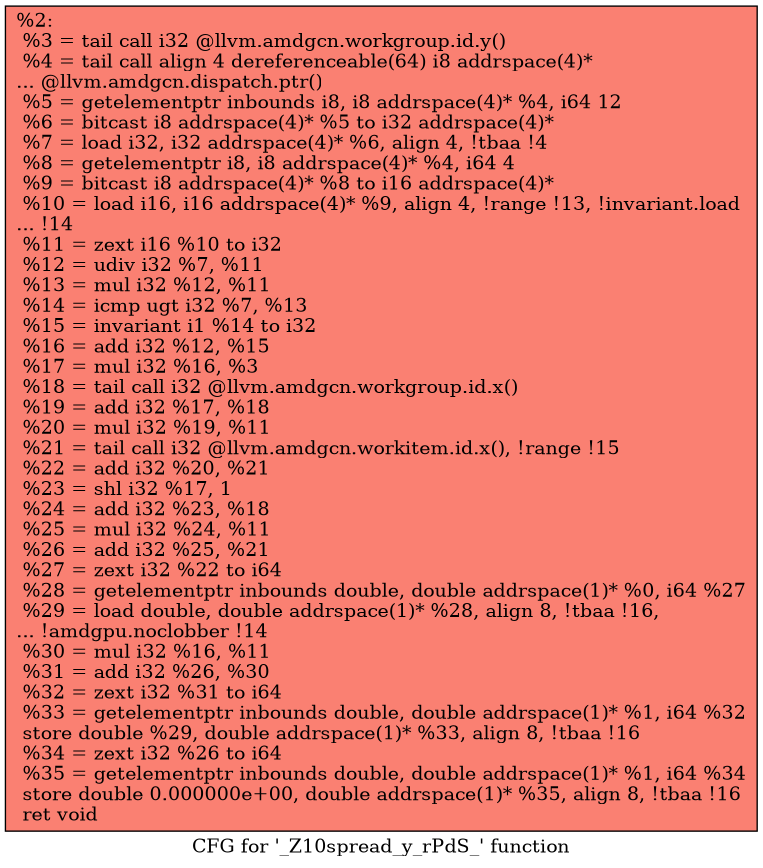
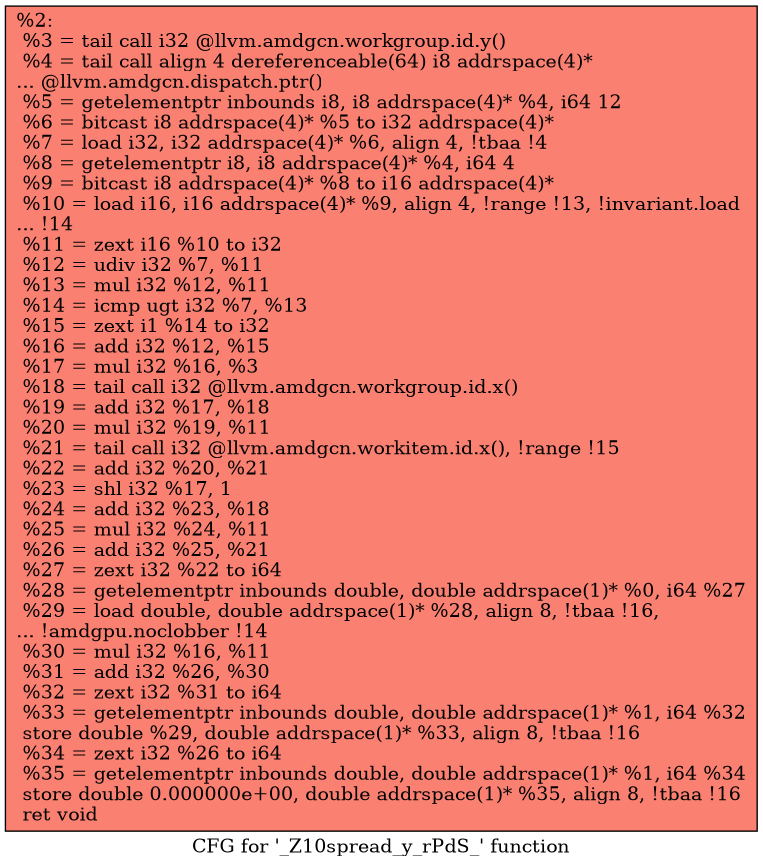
  digraph {
    label="CFG for '_Z10spread_y_rPdS_' function"
-   n1 [color=black fillcolor=salmon label="{%2:\l  %3 = tail call i32 @llvm.amdgcn.workgroup.id.y()\l  %4 = tail call align 4 dereferenceable(64) i8 addrspace(4)*\l... @llvm.amdgcn.dispatch.ptr()\l  %5 = getelementptr inbounds i8, i8 addrspace(4)* %4, i64 12\l  %6 = bitcast i8 addrspace(4)* %5 to i32 addrspace(4)*\l  %7 = load i32, i32 addrspace(4)* %6, align 4, !tbaa !4\l  %8 = getelementptr i8, i8 addrspace(4)* %4, i64 4\l  %9 = bitcast i8 addrspace(4)* %8 to i16 addrspace(4)*\l  %10 = load i16, i16 addrspace(4)* %9, align 4, !range !13, !invariant.load\l... !14\l  %11 = zext i16 %10 to i32\l  %12 = udiv i32 %7, %11\l  %13 = mul i32 %12, %11\l  %14 = icmp ugt i32 %7, %13\l  %15 = invariant i1 %14 to i32\l  %16 = add i32 %12, %15\l  %17 = mul i32 %16, %3\l  %18 = tail call i32 @llvm.amdgcn.workgroup.id.x()\l  %19 = add i32 %17, %18\l  %20 = mul i32 %19, %11\l  %21 = tail call i32 @llvm.amdgcn.workitem.id.x(), !range !15\l  %22 = add i32 %20, %21\l  %23 = shl i32 %17, 1\l  %24 = add i32 %23, %18\l  %25 = mul i32 %24, %11\l  %26 = add i32 %25, %21\l  %27 = zext i32 %22 to i64\l  %28 = getelementptr inbounds double, double addrspace(1)* %0, i64 %27\l  %29 = load double, double addrspace(1)* %28, align 8, !tbaa !16,\l... !amdgpu.noclobber !14\l  %30 = mul i32 %16, %11\l  %31 = add i32 %26, %30\l  %32 = zext i32 %31 to i64\l  %33 = getelementptr inbounds double, double addrspace(1)* %1, i64 %32\l  store double %29, double addrspace(1)* %33, align 8, !tbaa !16\l  %34 = zext i32 %26 to i64\l  %35 = getelementptr inbounds double, double addrspace(1)* %1, i64 %34\l  store double 0.000000e+00, double addrspace(1)* %35, align 8, !tbaa !16\l  ret void\l}" shape=record style=filled]
+   n1 [color=black fillcolor=salmon label="{%2:\l  %3 = tail call i32 @llvm.amdgcn.workgroup.id.y()\l  %4 = tail call align 4 dereferenceable(64) i8 addrspace(4)*\l... @llvm.amdgcn.dispatch.ptr()\l  %5 = getelementptr inbounds i8, i8 addrspace(4)* %4, i64 12\l  %6 = bitcast i8 addrspace(4)* %5 to i32 addrspace(4)*\l  %7 = load i32, i32 addrspace(4)* %6, align 4, !tbaa !4\l  %8 = getelementptr i8, i8 addrspace(4)* %4, i64 4\l  %9 = bitcast i8 addrspace(4)* %8 to i16 addrspace(4)*\l  %10 = load i16, i16 addrspace(4)* %9, align 4, !range !13, !invariant.load\l... !14\l  %11 = zext i16 %10 to i32\l  %12 = udiv i32 %7, %11\l  %13 = mul i32 %12, %11\l  %14 = icmp ugt i32 %7, %13\l  %15 = zext i1 %14 to i32\l  %16 = add i32 %12, %15\l  %17 = mul i32 %16, %3\l  %18 = tail call i32 @llvm.amdgcn.workgroup.id.x()\l  %19 = add i32 %17, %18\l  %20 = mul i32 %19, %11\l  %21 = tail call i32 @llvm.amdgcn.workitem.id.x(), !range !15\l  %22 = add i32 %20, %21\l  %23 = shl i32 %17, 1\l  %24 = add i32 %23, %18\l  %25 = mul i32 %24, %11\l  %26 = add i32 %25, %21\l  %27 = zext i32 %22 to i64\l  %28 = getelementptr inbounds double, double addrspace(1)* %0, i64 %27\l  %29 = load double, double addrspace(1)* %28, align 8, !tbaa !16,\l... !amdgpu.noclobber !14\l  %30 = mul i32 %16, %11\l  %31 = add i32 %26, %30\l  %32 = zext i32 %31 to i64\l  %33 = getelementptr inbounds double, double addrspace(1)* %1, i64 %32\l  store double %29, double addrspace(1)* %33, align 8, !tbaa !16\l  %34 = zext i32 %26 to i64\l  %35 = getelementptr inbounds double, double addrspace(1)* %1, i64 %34\l  store double 0.000000e+00, double addrspace(1)* %35, align 8, !tbaa !16\l  ret void\l}" shape=record style=filled]
  }
